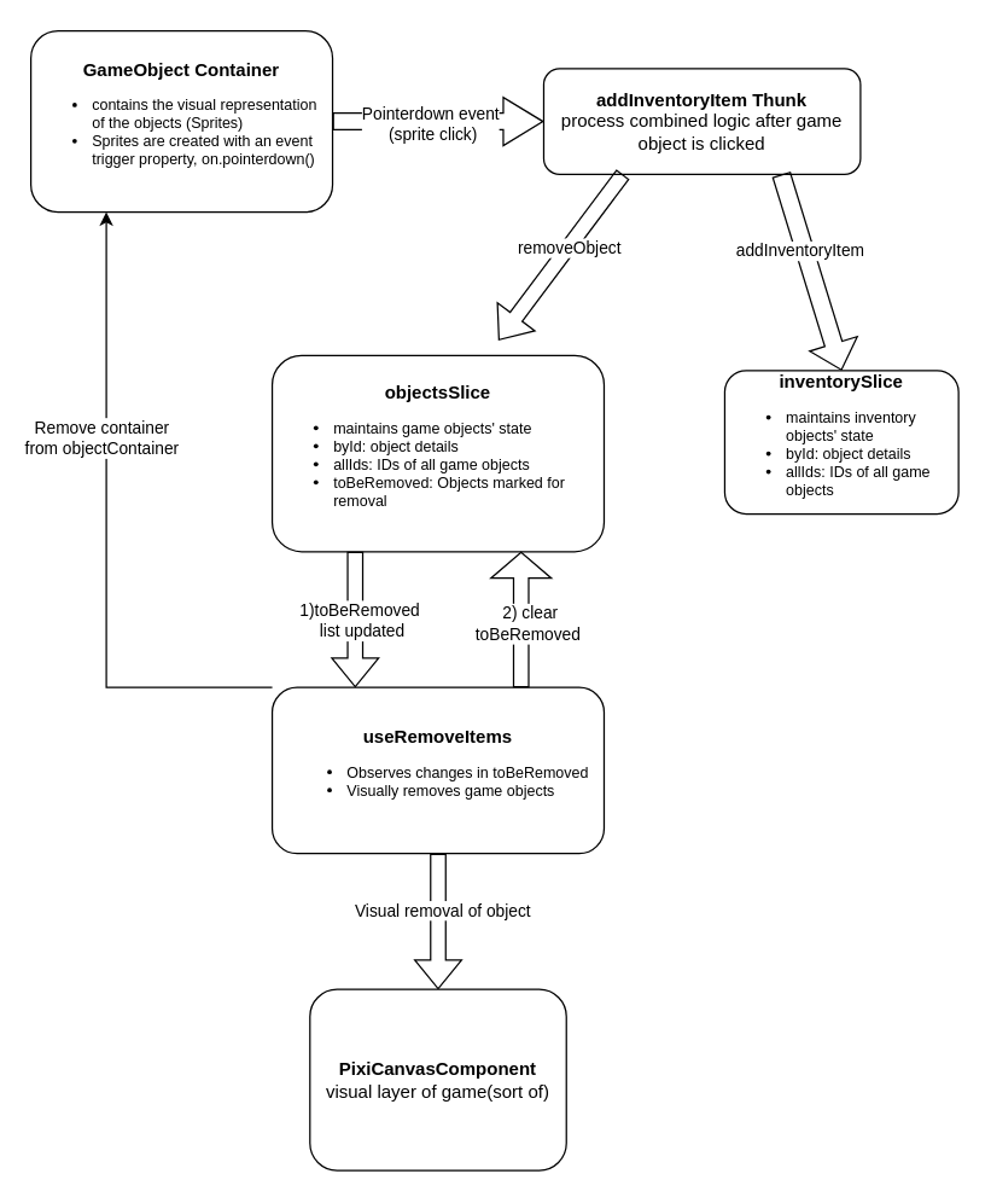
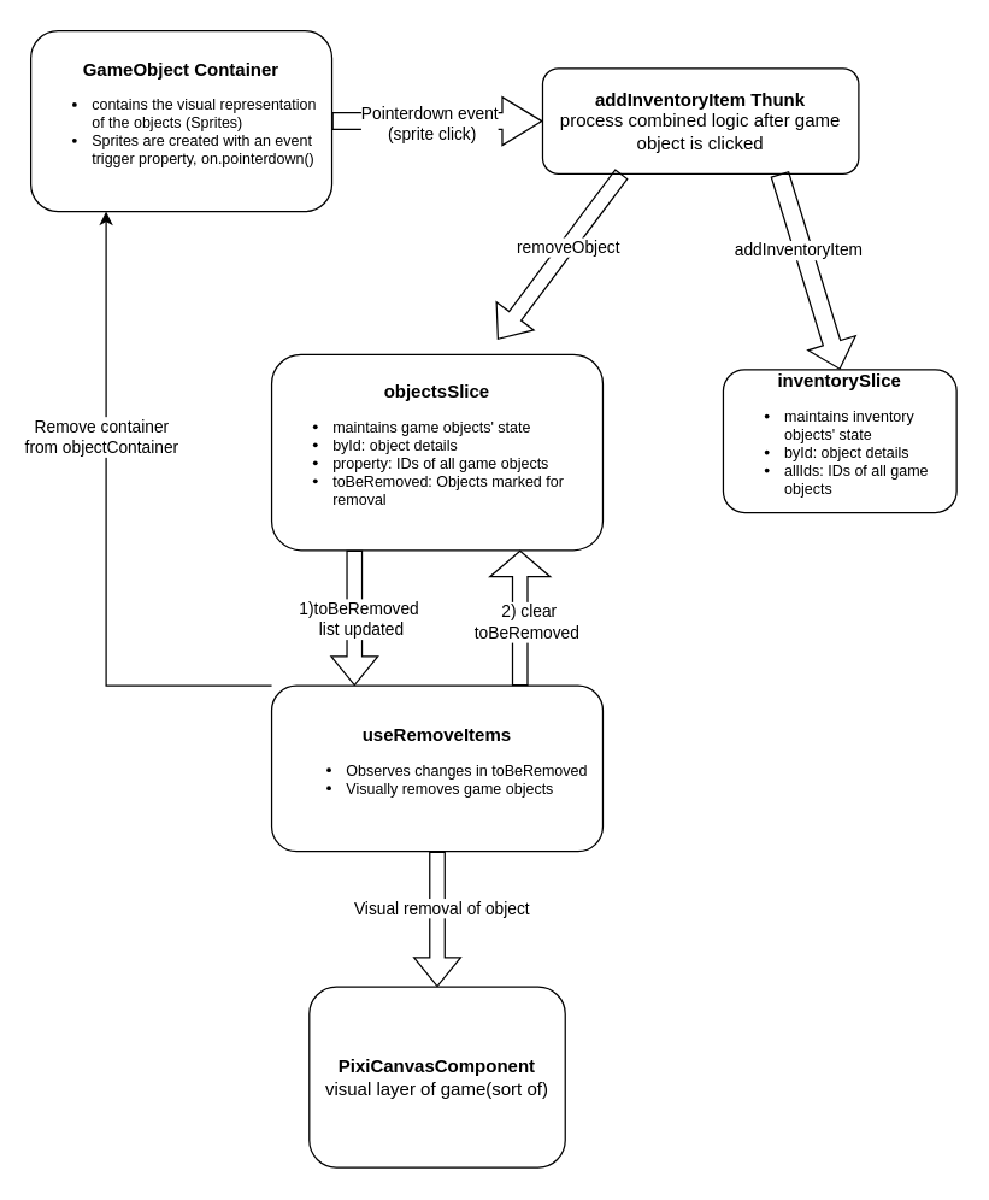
  <mxCell id="0" />
  <mxCell id="1" parent="0" />
  <mxCell id="2" value="&lt;b&gt;GameObject Container&lt;/b&gt;&lt;br&gt;&lt;div style=&quot;text-align: left; font-size: 10px;&quot;&gt;&lt;ul style=&quot;&quot;&gt;&lt;li style=&quot;font-weight: bold;&quot;&gt;&lt;span style=&quot;background-color: initial; font-weight: normal;&quot;&gt;contains the visual representation of the objects (Sprites)&lt;/span&gt;&lt;/li&gt;&lt;li style=&quot;&quot;&gt;&lt;span style=&quot;background-color: initial;&quot;&gt;Sprites are created with an event trigger property, on.pointerdown()&lt;/span&gt;&lt;/li&gt;&lt;/ul&gt;&lt;/div&gt;" style="rounded=1;whiteSpace=wrap;html=1;" vertex="1" parent="1"><mxGeometry x="20" y="20" width="200" height="120" as="geometry" /></mxCell>
  <mxCell id="3" value="" style="shape=flexArrow;endArrow=classic;html=1;rounded=0;exitX=1;exitY=0.5;exitDx=0;exitDy=0;width=11;endSize=8.44;entryX=0;entryY=0.5;entryDx=0;entryDy=0;" edge="1" parent="1" source="2" target="5"><mxGeometry width="50" height="50" relative="1" as="geometry"><mxPoint x="210" y="79.5" as="sourcePoint" /><mxPoint x="350" y="79.5" as="targetPoint" /></mxGeometry></mxCell>
  <mxCell id="4" value="Pointerdown event&lt;br&gt;&amp;nbsp;(sprite click)" style="edgeLabel;html=1;align=center;verticalAlign=middle;resizable=0;points=[];" vertex="1" connectable="0" parent="3"><mxGeometry x="-0.076" y="-1" relative="1" as="geometry"><mxPoint x="-1" as="offset" /></mxGeometry></mxCell>
  <mxCell id="5" value="&lt;b&gt;addInventoryItem Thunk&lt;/b&gt;&lt;br&gt;&lt;div style=&quot;&quot;&gt;&lt;span style=&quot;background-color: initial;&quot;&gt;process combined logic after game object is clicked&lt;/span&gt;&lt;/div&gt;" style="rounded=1;whiteSpace=wrap;html=1;" vertex="1" parent="1"><mxGeometry x="360" y="45" width="210" height="70" as="geometry" /></mxCell>
  <mxCell id="6" value="" style="shape=flexArrow;endArrow=classic;html=1;rounded=0;exitX=0.25;exitY=1;exitDx=0;exitDy=0;entryX=0.5;entryY=0;entryDx=0;entryDy=0;" edge="1" parent="1" source="5"><mxGeometry width="50" height="50" relative="1" as="geometry"><mxPoint x="410" y="365" as="sourcePoint" /><mxPoint x="330" y="225" as="targetPoint" /></mxGeometry></mxCell>
  <mxCell id="7" value="removeObject" style="edgeLabel;html=1;align=center;verticalAlign=middle;resizable=0;points=[];" vertex="1" connectable="0" parent="6"><mxGeometry x="-0.115" y="1" relative="1" as="geometry"><mxPoint y="-1" as="offset" /></mxGeometry></mxCell>
  <mxCell id="8" value="" style="shape=flexArrow;endArrow=classic;html=1;rounded=0;width=12;endSize=5.66;entryX=0.5;entryY=0;entryDx=0;entryDy=0;exitX=0.75;exitY=1;exitDx=0;exitDy=0;" edge="1" parent="1" source="5" target="16"><mxGeometry width="50" height="50" relative="1" as="geometry"><mxPoint x="480" y="125" as="sourcePoint" /><mxPoint x="600" y="245" as="targetPoint" /></mxGeometry></mxCell>
  <mxCell id="9" value="addInventoryItem" style="edgeLabel;html=1;align=center;verticalAlign=middle;resizable=0;points=[];" vertex="1" connectable="0" parent="8"><mxGeometry x="-0.229" y="-3" relative="1" as="geometry"><mxPoint as="offset" /></mxGeometry></mxCell>
- <mxCell id="10" value="&lt;b&gt;objectsSlice&lt;/b&gt;&lt;br&gt;&lt;div style=&quot;text-align: left; font-size: 10px;&quot;&gt;&lt;ul&gt;&lt;li&gt;&lt;span style=&quot;background-color: initial;&quot;&gt;&lt;font style=&quot;font-size: 10px;&quot;&gt;maintains game objects' state&lt;/font&gt;&lt;/span&gt;&lt;/li&gt;&lt;li&gt;&lt;span style=&quot;background-color: initial;&quot;&gt;byId: object details&lt;/span&gt;&lt;br&gt;&lt;/li&gt;&lt;li&gt;&lt;span style=&quot;background-color: initial;&quot;&gt;allIds: IDs of all game objects&lt;/span&gt;&lt;/li&gt;&lt;li&gt;&lt;span style=&quot;background-color: initial;&quot;&gt;toBeRemoved: Objects marked for removal&lt;/span&gt;&lt;/li&gt;&lt;/ul&gt;&lt;/div&gt;" style="rounded=1;whiteSpace=wrap;html=1;" vertex="1" parent="1"><mxGeometry x="180" y="235" width="220" height="130" as="geometry" /></mxCell>
+ <mxCell id="10" value="&lt;b&gt;objectsSlice&lt;/b&gt;&lt;br&gt;&lt;div style=&quot;text-align: left; font-size: 10px;&quot;&gt;&lt;ul&gt;&lt;li&gt;&lt;span style=&quot;background-color: initial;&quot;&gt;&lt;font style=&quot;font-size: 10px;&quot;&gt;maintains game objects' state&lt;/font&gt;&lt;/span&gt;&lt;/li&gt;&lt;li&gt;&lt;span style=&quot;background-color: initial;&quot;&gt;byId: object details&lt;/span&gt;&lt;br&gt;&lt;/li&gt;&lt;li&gt;&lt;span style=&quot;background-color: initial;&quot;&gt;property: IDs of all game objects&lt;/span&gt;&lt;/li&gt;&lt;li&gt;&lt;span style=&quot;background-color: initial;&quot;&gt;toBeRemoved: Objects marked for removal&lt;/span&gt;&lt;/li&gt;&lt;/ul&gt;&lt;/div&gt;" style="rounded=1;whiteSpace=wrap;html=1;" vertex="1" parent="1"><mxGeometry x="180" y="235" width="220" height="130" as="geometry" /></mxCell>
  <mxCell id="11" value="" style="shape=flexArrow;endArrow=classic;html=1;rounded=0;exitX=0.25;exitY=1;exitDx=0;exitDy=0;entryX=0.25;entryY=0;entryDx=0;entryDy=0;" edge="1" parent="1" source="10" target="15"><mxGeometry width="50" height="50" relative="1" as="geometry"><mxPoint x="260" y="335" as="sourcePoint" /><mxPoint x="400" y="475" as="targetPoint" /></mxGeometry></mxCell>
  <mxCell id="12" value="1)toBeRemoved&lt;br&gt;&amp;nbsp;list updated" style="edgeLabel;html=1;align=center;verticalAlign=middle;resizable=0;points=[];" vertex="1" connectable="0" parent="11"><mxGeometry x="0.009" y="2" relative="1" as="geometry"><mxPoint as="offset" /></mxGeometry></mxCell>
  <mxCell id="13" style="edgeStyle=orthogonalEdgeStyle;rounded=0;orthogonalLoop=1;jettySize=auto;html=1;exitX=0;exitY=0;exitDx=0;exitDy=0;entryX=0.25;entryY=1;entryDx=0;entryDy=0;" edge="1" parent="1" source="15" target="2"><mxGeometry relative="1" as="geometry"><Array as="points"><mxPoint x="70" y="455" /></Array></mxGeometry></mxCell>
  <mxCell id="14" value="Remove container&lt;br&gt;from objectContainer" style="edgeLabel;html=1;align=center;verticalAlign=middle;resizable=0;points=[];" vertex="1" connectable="0" parent="13"><mxGeometry x="0.297" y="3" relative="1" as="geometry"><mxPoint as="offset" /></mxGeometry></mxCell>
  <mxCell id="15" value="&lt;b&gt;useRemoveItems&lt;/b&gt;&lt;br&gt;&lt;div style=&quot;text-align: left; font-size: 10px;&quot;&gt;&lt;ul&gt;&lt;li&gt;&lt;span style=&quot;background-color: initial; font-size: 10px;&quot;&gt;Observes changes in toBeRemoved&lt;/span&gt;&lt;/li&gt;&lt;li&gt;&lt;span style=&quot;background-color: initial;&quot;&gt;Visually removes game objects&lt;/span&gt;&lt;/li&gt;&lt;/ul&gt;&lt;/div&gt;" style="rounded=1;whiteSpace=wrap;html=1;" vertex="1" parent="1"><mxGeometry x="180" y="455" width="220" height="110" as="geometry" /></mxCell>
  <mxCell id="16" value="&lt;b&gt;inventorySlice&lt;/b&gt;&lt;br&gt;&lt;div style=&quot;text-align: left; font-size: 10px;&quot;&gt;&lt;ul&gt;&lt;li&gt;&lt;span style=&quot;background-color: initial;&quot;&gt;&lt;font style=&quot;font-size: 10px;&quot;&gt;maintains inventory objects' state&lt;/font&gt;&lt;/span&gt;&lt;/li&gt;&lt;li&gt;&lt;span style=&quot;background-color: initial;&quot;&gt;byId: object details&lt;/span&gt;&lt;br&gt;&lt;/li&gt;&lt;li&gt;&lt;span style=&quot;background-color: initial;&quot;&gt;allIds: IDs of all game objects&lt;/span&gt;&lt;/li&gt;&lt;/ul&gt;&lt;/div&gt;" style="rounded=1;whiteSpace=wrap;html=1;" vertex="1" parent="1"><mxGeometry x="480" y="245" width="155" height="95" as="geometry" /></mxCell>
  <mxCell id="17" value="" style="shape=flexArrow;endArrow=classic;html=1;rounded=0;exitX=0.5;exitY=1;exitDx=0;exitDy=0;entryX=0.5;entryY=0;entryDx=0;entryDy=0;" edge="1" parent="1" source="15" target="21"><mxGeometry width="50" height="50" relative="1" as="geometry"><mxPoint x="430" y="575" as="sourcePoint" /><mxPoint x="540" y="595" as="targetPoint" /></mxGeometry></mxCell>
  <mxCell id="18" value="Visual removal of object" style="edgeLabel;html=1;align=center;verticalAlign=middle;resizable=0;points=[];" vertex="1" connectable="0" parent="17"><mxGeometry x="-0.174" y="2" relative="1" as="geometry"><mxPoint as="offset" /></mxGeometry></mxCell>
  <mxCell id="19" value="" style="shape=flexArrow;endArrow=classic;html=1;rounded=0;exitX=0.75;exitY=0;exitDx=0;exitDy=0;entryX=0.75;entryY=1;entryDx=0;entryDy=0;endWidth=29;endSize=5.35;" edge="1" parent="1" source="15" target="10"><mxGeometry width="50" height="50" relative="1" as="geometry"><mxPoint x="520" y="495" as="sourcePoint" /><mxPoint x="570" y="445" as="targetPoint" /></mxGeometry></mxCell>
  <mxCell id="20" value="2) clear &lt;br&gt;toBeRemoved&amp;nbsp;" style="edgeLabel;html=1;align=center;verticalAlign=middle;resizable=0;points=[];" vertex="1" connectable="0" parent="19"><mxGeometry x="-0.055" y="-5" relative="1" as="geometry"><mxPoint as="offset" /></mxGeometry></mxCell>
  <mxCell id="21" value="&lt;b&gt;PixiCanvasComponent&lt;/b&gt;&lt;br&gt;visual layer of game(sort of)&lt;br&gt;" style="rounded=1;whiteSpace=wrap;html=1;" vertex="1" parent="1"><mxGeometry x="205" y="655" width="170" height="120" as="geometry" /></mxCell>
